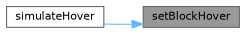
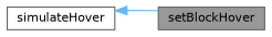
  digraph {
    rankdir=RL
    node [fontname=Helvetica fontsize=10 shape=box style=filled]
    n1 [color=gray40 fillcolor=grey60 fontcolor=black height=0.2 label=setBlockHover width=0.4]
    n2 [color=grey40 fillcolor=white height=0.2 label=simulateHover width=0.4]
-   n1 -> n2 [color=steelblue1 dir=back fontname=Helvetica fontsize=10 labelfontname=Helvetica labelfontsize=10 style=solid]
+   n2 -> n1 [color=steelblue1 dir=back fontname=Helvetica fontsize=10 labelfontname=Helvetica labelfontsize=10 style=solid]
  }
